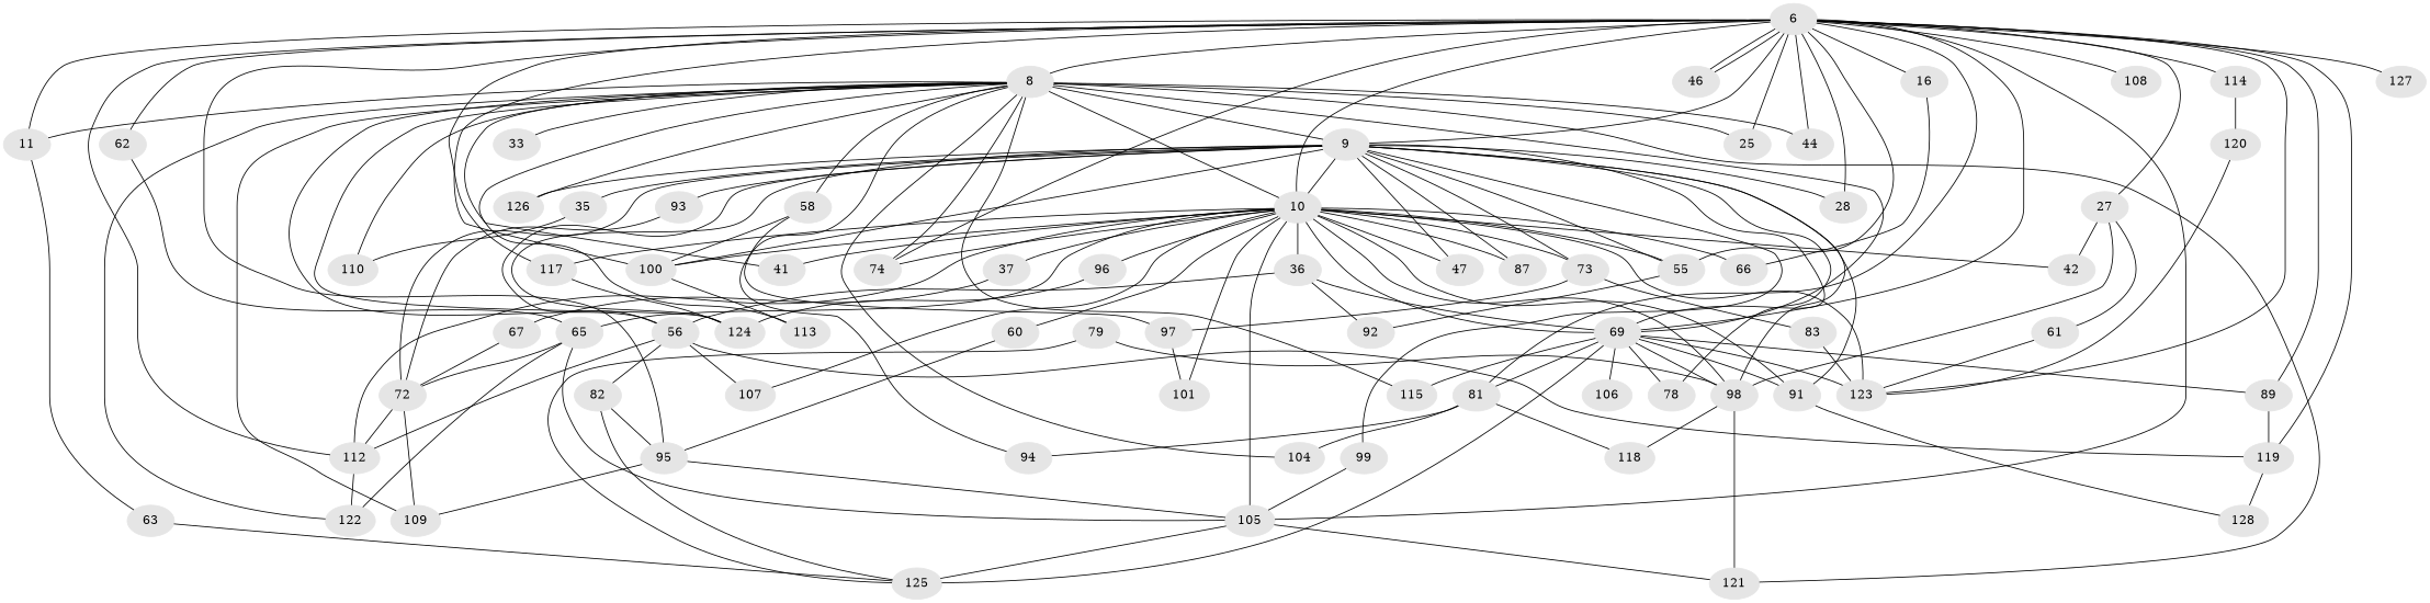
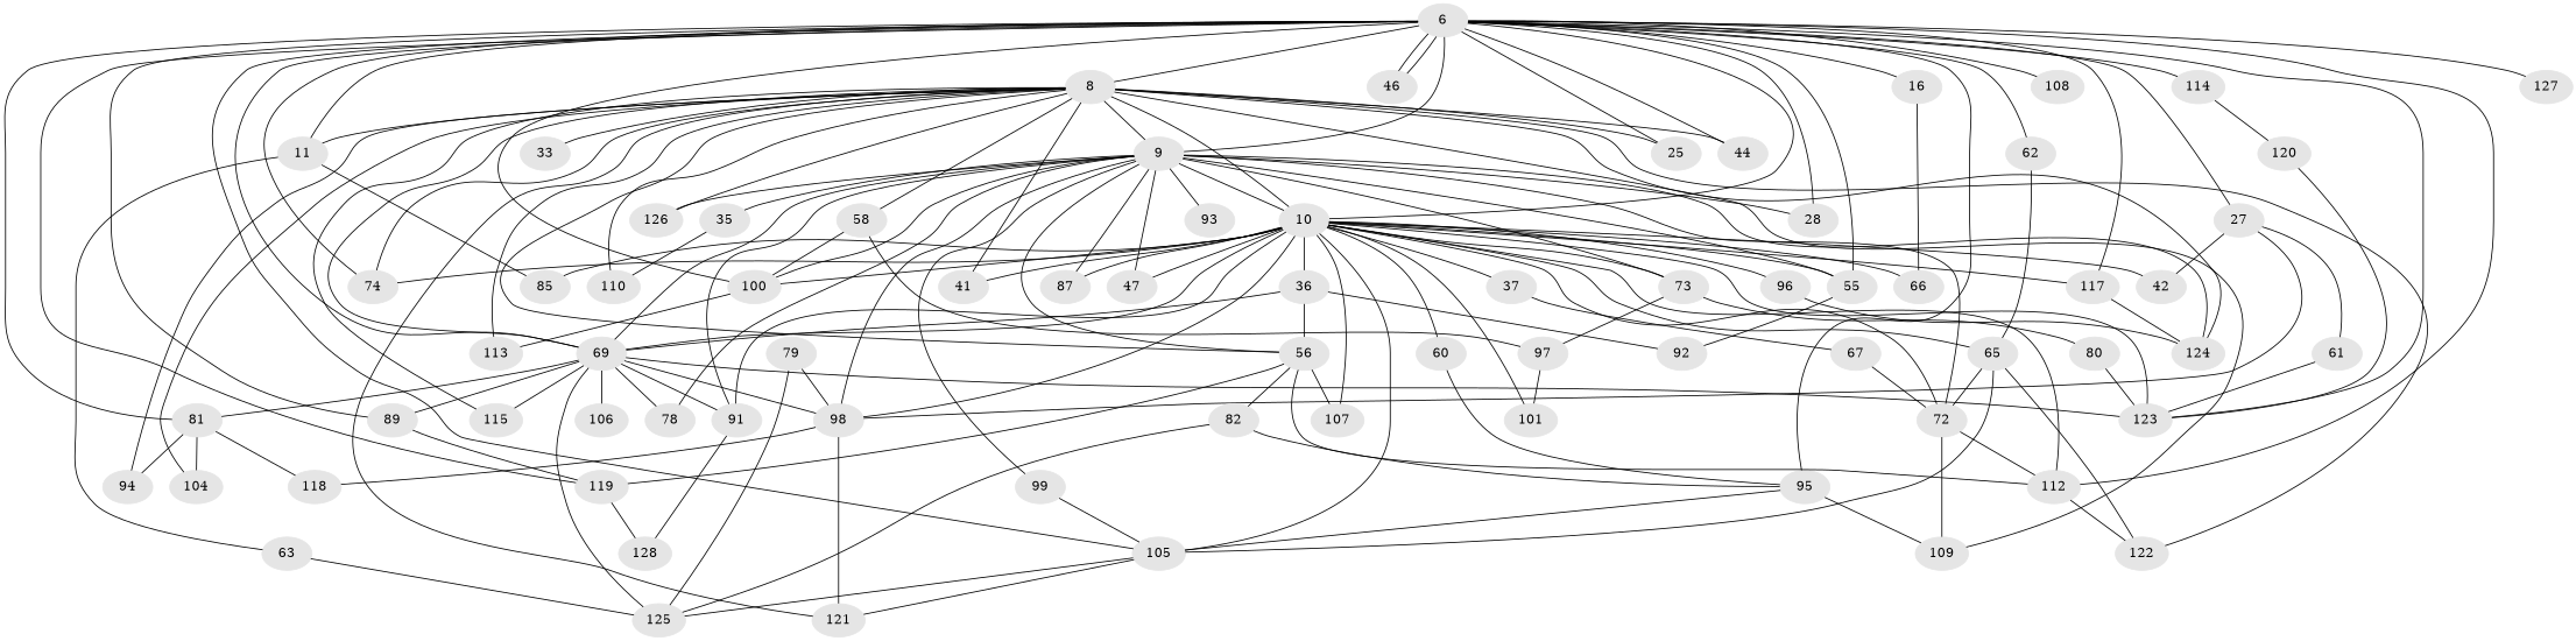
  graph {
    node [color=gray90 style=filled]
    6 [super="+2"]
    8 [super="+5"]
    9 [super="+1"]
    10 [super="+3"]
    11
    16
    25
    27
    28
    44
    46
    55 [super="+43"]
    62
    69 [super="+21+7"]
    74 [super="+68"]
    81
    89 [super="+15+51"]
    95 [super="+14"]
    100 [super="+50+84"]
    105 [super="+49+90+32"]
    108
    112 [super="+23"]
    114
    117 [super="+64+111"]
    119 [super="+75"]
    123 [super="+76"]
    127
    33
    41
    56 [super="+29+45"]
    58
    94
    104
    109 [super="+39"]
    110
    113
    115 [super="+88"]
    121 [super="+70+103"]
    122 [super="+86"]
    124 [super="+102"]
    126
    35
    47
    72 [super="+34"]
    73 [super="+17"]
    78
    87
    91 [super="+19"]
    93
    98 [super="+52+71"]
    99
    36 [super="+22"]
    37
    42
    60
    65 [super="+40"]
    66
+   85
    96
    101
    107
    63
    61
    92
    125 [super="+59"]
    106
    118
    120
    128
    82 [super="+54"]
    97
-   80 [label=83]
+   80
    67
    79
    6 -- 8 [weight=4]
    6 -- 9 [weight=4]
    6 -- 10 [weight=4]
    6 -- 11
    6 -- 16
    6 -- 25
    6 -- 27
    6 -- 28
    6 -- 44
    6 -- 46
    6 -- 46
    6 -- 55
    6 -- 62
    6 -- 69 [weight=5]
    6 -- 74
    6 -- 81
    6 -- 89 [weight=3]
    6 -- 95 [weight=3]
    6 -- 100
    6 -- 105 [weight=2]
    6 -- 108 [weight=2]
    6 -- 112
    6 -- 114 [weight=2]
    6 -- 117
    6 -- 119
    6 -- 123
    6 -- 127 [weight=2]
    8 -- 9 [weight=4]
    8 -- 10 [weight=4]
    8 -- 11
    8 -- 25
    8 -- 44
    8 -- 69 [weight=4]
    8 -- 74
    8 -- 33 [weight=2]
    8 -- 41
    8 -- 56 [weight=2]
    8 -- 58
    8 -- 94
    8 -- 104
    8 -- 109
    8 -- 110
    8 -- 113
    8 -- 115
    8 -- 121
    8 -- 122
    8 -- 124 [weight=3]
    8 -- 126
    9 -- 10 [weight=4]
    9 -- 28
    9 -- 55
    9 -- 69 [weight=5]
    9 -- 100
    9 -- 56
    9 -- 124
    9 -- 126
    9 -- 35 [weight=2]
    9 -- 47
    9 -- 72 [weight=4]
    9 -- 73 [weight=2]
    9 -- 78
    9 -- 87
    9 -- 91
    9 -- 93 [weight=2]
    9 -- 98
    9 -- 99
    10 -- 55
    10 -- 69 [weight=4]
    10 -- 74
    10 -- 100 [weight=3]
    10 -- 105 [weight=3]
    10 -- 112
    10 -- 117 [weight=2]
    10 -- 123 [weight=2]
    10 -- 41
    10 -- 47
-   93 -- 72 [weight=2]
+   10 -- 72 [weight=2]
    10 -- 73
    10 -- 87
    10 -- 91
    10 -- 98 [weight=3]
    10 -- 36 [weight=2]
    10 -- 37 [weight=2]
    10 -- 42
    10 -- 60
    10 -- 65
    10 -- 66
+   10 -- 85
    10 -- 96
    10 -- 101
    10 -- 107
+   11 -- 85
    11 -- 63
    16 -- 66
    27 -- 98
    27 -- 42
    27 -- 61
    55 -- 92
    62 -- 65
    69 -- 81
    69 -- 89
    69 -- 123 [weight=3]
    69 -- 115 [weight=2]
    69 -- 78
    69 -- 91
    69 -- 98
    69 -- 125 [weight=2]
    69 -- 106 [weight=2]
    81 -- 94
    81 -- 104
    81 -- 118
    89 -- 119
    95 -- 105
    95 -- 109
    100 -- 113
    105 -- 121
    105 -- 125
    112 -- 122
    114 -- 120
    117 -- 124
    119 -- 128
    56 -- 112
    56 -- 119
    56 -- 107
    56 -- 82
    58 -- 100
    58 -- 97
    35 -- 110
    72 -- 112
    72 -- 109
    73 -- 97
    73 -- 80
    91 -- 128
    98 -- 121 [weight=2]
    98 -- 118
    99 -- 105
    36 -- 69
    36 -- 56
    36 -- 92
    37 -- 67
    60 -- 95
    65 -- 105
    65 -- 122
    65 -- 72
    96 -- 124
    63 -- 125
    61 -- 123
    120 -- 123
    82 -- 95
    82 -- 125
    97 -- 101
    80 -- 123
    67 -- 72
    79 -- 98
    79 -- 125
  }
